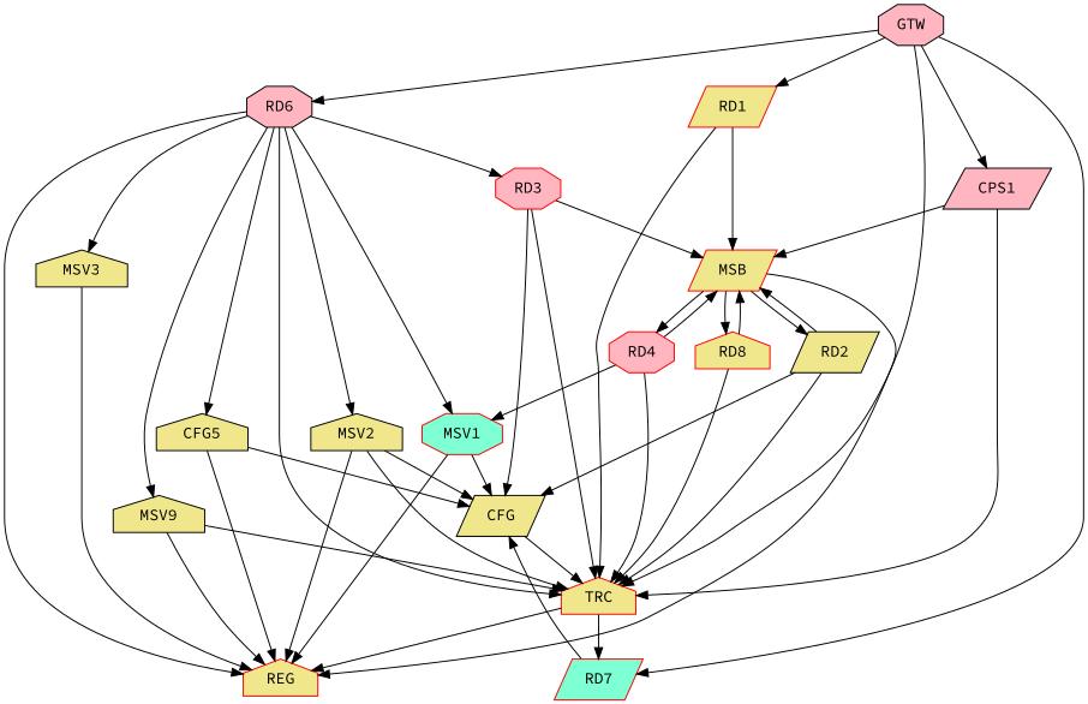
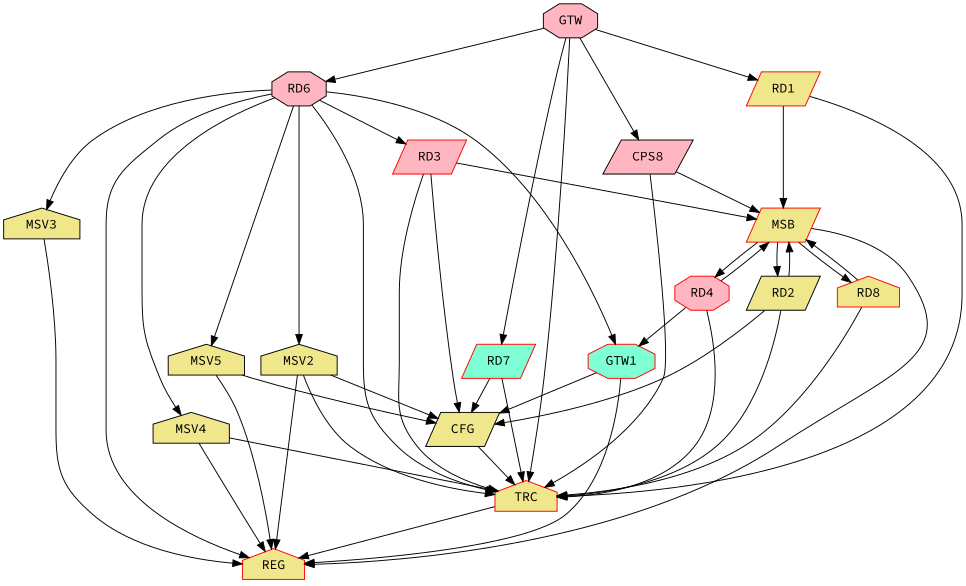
  strict digraph {
    fontname="Source Code Pro"
    node [color=red fillcolor=khaki fontname="Source Code Pro" shape=house style=filled]
    edge [fontname="Source Code Pro"]
    n1 [label=RD1 shape=parallelogram]
    n2 [label=MSB shape=parallelogram]
    n3 [label=TRC]
    n4 [color=black label=RD2 shape=parallelogram]
    n5 [fillcolor=lightpink label=RD4 shape=octagon]
    n6 [label=RD8]
    n7 [label=REG]
    n8 [color=black label=CFG shape=parallelogram]
-   n9 [fillcolor=lightpink label=RD3 shape=octagon]
-   n10 [fillcolor=aquamarine label=MSV1 shape=octagon]
+   n9 [fillcolor=lightpink label=RD3 shape=parallelogram]
+   n10 [fillcolor=aquamarine label=GTW1 shape=octagon]
    n11 [color=black fillcolor=lightpink label=RD6 shape=octagon]
    n12 [color=black label=MSV2]
    n13 [color=black label=MSV3]
-   n14 [color=black label=MSV9]
-   n15 [color=black label=CFG5]
+   n14 [color=black label=MSV4]
+   n15 [color=black label=MSV5]
    n16 [fillcolor=aquamarine label=RD7 shape=parallelogram]
-   n17 [color=black fillcolor=lightpink label=CPS1 shape=parallelogram]
+   n17 [color=black fillcolor=lightpink label=CPS8 shape=parallelogram]
    n18 [color=black fillcolor=lightpink label=GTW shape=octagon]
    n1 -> n2
    n1 -> n3
    n2 -> n4
    n2 -> n5
    n2 -> n6
    n2 -> n7
    n3 -> n7
    n4 -> n2
    n4 -> n3
    n4 -> n8
    n5 -> n2
    n5 -> n3
    n5 -> n10
    n6 -> n2
    n6 -> n3
    n8 -> n3
    n9 -> n2
    n9 -> n3
    n9 -> n8
    n10 -> n7
    n10 -> n8
    n11 -> n3
    n11 -> n7
    n11 -> n9
    n11 -> n10
    n11 -> n12
    n11 -> n13
    n11 -> n14
    n11 -> n15
    n12 -> n3
    n12 -> n7
    n12 -> n8
    n13 -> n7
    n14 -> n3
    n14 -> n7
    n15 -> n7
    n15 -> n8
-   n3 -> n16
+   n16 -> n3
    n16 -> n8
    n17 -> n2
    n17 -> n3
    n18 -> n1
    n18 -> n3
    n18 -> n11
    n18 -> n16
    n18 -> n17
  }
